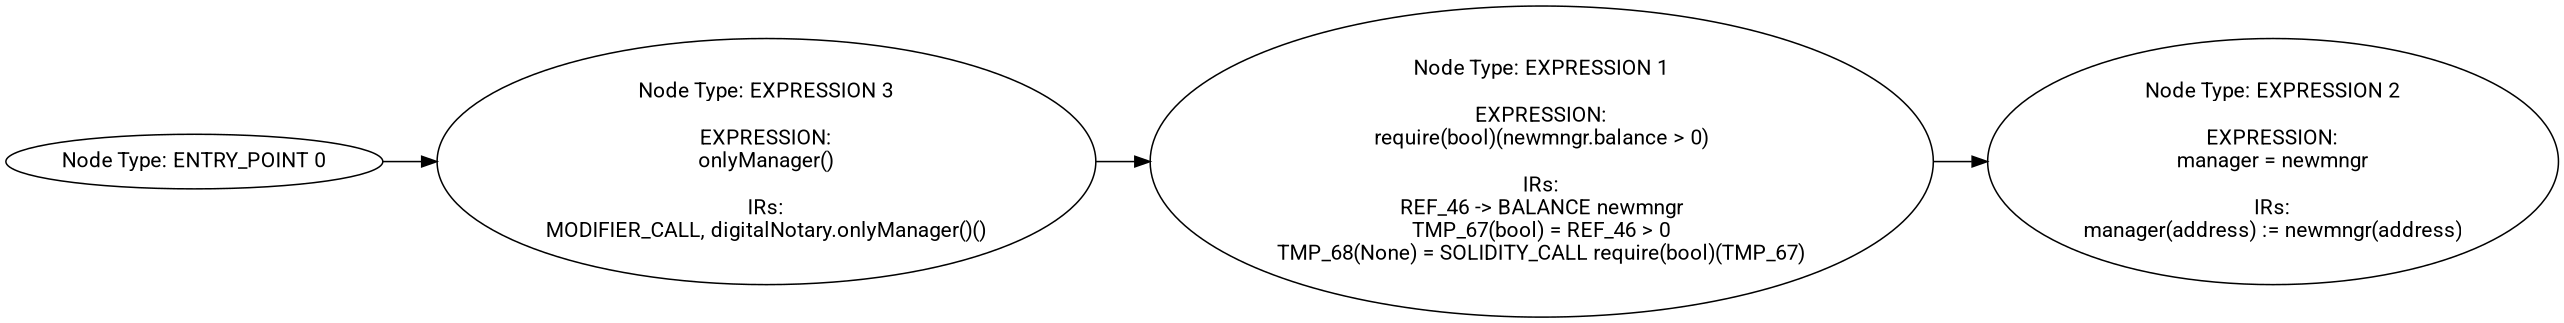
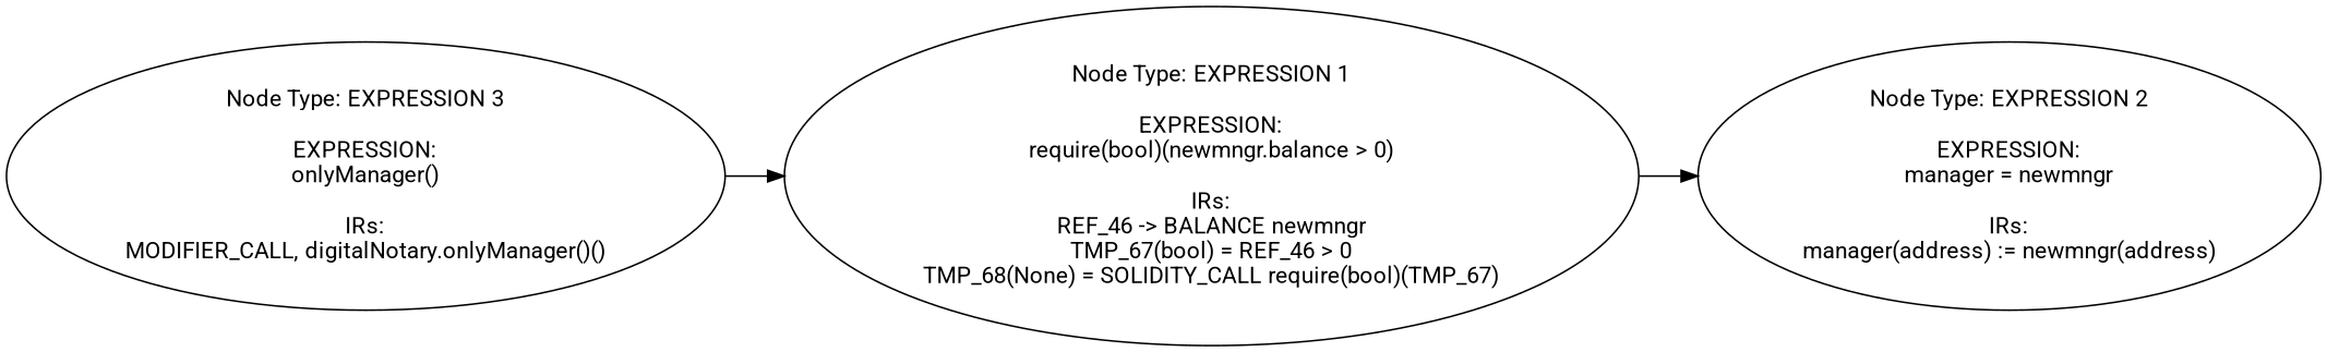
  digraph {
    rankdir=LR
    fontname=Roboto
    node [fontname=Roboto]
    edge [fontname=Roboto]
-   n1 [label="Node Type: ENTRY_POINT 0\n"]
    n2 [label="Node Type: EXPRESSION 3\n\nEXPRESSION:\nonlyManager()\n\nIRs:\nMODIFIER_CALL, digitalNotary.onlyManager()()"]
    n3 [label="Node Type: EXPRESSION 1\n\nEXPRESSION:\nrequire(bool)(newmngr.balance > 0)\n\nIRs:\nREF_46 -> BALANCE newmngr\nTMP_67(bool) = REF_46 > 0\nTMP_68(None) = SOLIDITY_CALL require(bool)(TMP_67)"]
    n4 [label="Node Type: EXPRESSION 2\n\nEXPRESSION:\nmanager = newmngr\n\nIRs:\nmanager(address) := newmngr(address)"]
-   n1 -> n2
    n2 -> n3
    n3 -> n4
  }
